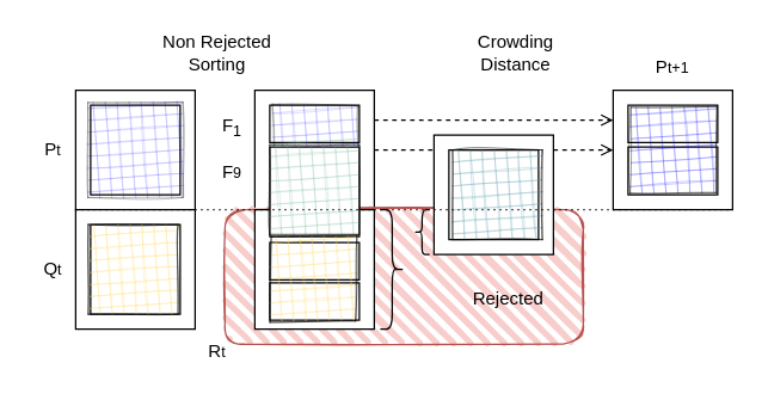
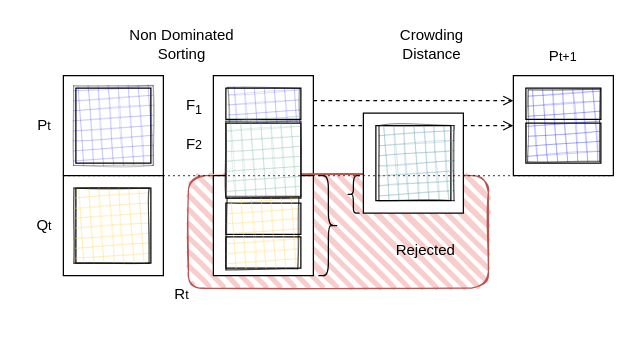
  <mxCell id="0" />
  <mxCell id="1" parent="0" />
  <mxCell id="2" style="edgeStyle=orthogonalEdgeStyle;rounded=0;orthogonalLoop=1;jettySize=auto;html=1;exitX=1;exitY=0.25;exitDx=0;exitDy=0;entryX=0;entryY=0.25;entryDx=0;entryDy=0;fontSize=5;strokeWidth=1;dashed=1;endArrow=open;endFill=0;" edge="1" parent="1" source="4" target="12"><mxGeometry relative="1" as="geometry" /></mxCell>
  <mxCell id="3" style="edgeStyle=orthogonalEdgeStyle;rounded=0;orthogonalLoop=1;jettySize=auto;html=1;exitX=1;exitY=0.5;exitDx=0;exitDy=0;entryX=0;entryY=0.5;entryDx=0;entryDy=0;fontSize=5;strokeWidth=1;dashed=1;endArrow=open;endFill=0;" edge="1" parent="1" source="4" target="12"><mxGeometry relative="1" as="geometry" /></mxCell>
  <mxCell id="4" value="" style="rounded=0;whiteSpace=wrap;html=1;" vertex="1" parent="1"><mxGeometry x="170" y="60" width="80" height="80" as="geometry" /></mxCell>
  <mxCell id="5" value="" style="rounded=0;whiteSpace=wrap;html=1;" vertex="1" parent="1"><mxGeometry x="180" y="70" width="60" height="25" as="geometry" /></mxCell>
  <mxCell id="6" value="" style="rhombus;whiteSpace=wrap;html=1;strokeWidth=0.2;fillWeight=-1;hachureGap=8;fillStyle=cross-hatch;fillColor=#0000FF;sketch=1;fontSize=5;rotation=-45;" vertex="1" parent="1"><mxGeometry x="171.02" y="57.23" width="79.41" height="82.32" as="geometry" /></mxCell>
  <mxCell id="7" value="" style="rounded=1;whiteSpace=wrap;html=1;strokeWidth=1;fillWeight=4;hachureGap=8;hachureAngle=45;fillColor=#f8cecc;sketch=1;fontSize=5;strokeColor=#b85450;" vertex="1" parent="1"><mxGeometry x="150" y="140" width="240" height="90" as="geometry" /></mxCell>
  <mxCell id="8" value="" style="rounded=0;whiteSpace=wrap;html=1;" vertex="1" parent="1"><mxGeometry x="50" y="60" width="80" height="80" as="geometry" /></mxCell>
  <mxCell id="9" value="" style="rounded=0;whiteSpace=wrap;html=1;" vertex="1" parent="1"><mxGeometry x="50" y="140" width="80" height="80" as="geometry" /></mxCell>
  <mxCell id="10" value="" style="rounded=0;whiteSpace=wrap;html=1;" vertex="1" parent="1"><mxGeometry x="170" y="140" width="80" height="80" as="geometry" /></mxCell>
  <mxCell id="11" value="" style="rounded=0;whiteSpace=wrap;html=1;" vertex="1" parent="1"><mxGeometry x="290" y="90" width="80" height="80" as="geometry" /></mxCell>
  <mxCell id="12" value="" style="rounded=0;whiteSpace=wrap;html=1;" vertex="1" parent="1"><mxGeometry x="410" y="60" width="80" height="80" as="geometry" /></mxCell>
- <mxCell id="13" value="Non Rejected Sorting" style="text;html=1;strokeColor=none;fillColor=none;align=center;verticalAlign=middle;whiteSpace=wrap;rounded=0;" vertex="1" parent="1"><mxGeometry x="100" y="20" width="90" height="30" as="geometry" /></mxCell>
+ <mxCell id="13" value="Non Dominated Sorting" style="text;html=1;strokeColor=none;fillColor=none;align=center;verticalAlign=middle;whiteSpace=wrap;rounded=0;" vertex="1" parent="1"><mxGeometry x="100" y="20" width="90" height="30" as="geometry" /></mxCell>
  <mxCell id="14" value="F&lt;sub&gt;1&lt;/sub&gt;" style="text;html=1;strokeColor=none;fillColor=none;align=center;verticalAlign=middle;whiteSpace=wrap;rounded=0;" vertex="1" parent="1"><mxGeometry x="140" y="70" width="30" height="30" as="geometry" /></mxCell>
- <mxCell id="15" value="F&lt;span style=&quot;font-size: 10px;&quot;&gt;9&lt;/span&gt;" style="text;html=1;strokeColor=none;fillColor=none;align=center;verticalAlign=middle;whiteSpace=wrap;rounded=0;" vertex="1" parent="1"><mxGeometry x="140" y="100" width="30" height="30" as="geometry" /></mxCell>
+ <mxCell id="15" value="F&lt;span style=&quot;font-size: 10px;&quot;&gt;2&lt;/span&gt;" style="text;html=1;strokeColor=none;fillColor=none;align=center;verticalAlign=middle;whiteSpace=wrap;rounded=0;" vertex="1" parent="1"><mxGeometry x="140" y="100" width="30" height="30" as="geometry" /></mxCell>
  <mxCell id="16" value="R&lt;span style=&quot;font-size: 10px;&quot;&gt;t&lt;/span&gt;" style="text;html=1;strokeColor=none;fillColor=none;align=center;verticalAlign=middle;whiteSpace=wrap;rounded=0;" vertex="1" parent="1"><mxGeometry x="130" y="220" width="30" height="30" as="geometry" /></mxCell>
  <mxCell id="17" value="Q&lt;span style=&quot;font-size: 10px;&quot;&gt;t&lt;/span&gt;" style="text;html=1;strokeColor=none;fillColor=none;align=center;verticalAlign=middle;whiteSpace=wrap;rounded=0;" vertex="1" parent="1"><mxGeometry x="20" y="165" width="30" height="30" as="geometry" /></mxCell>
  <mxCell id="18" value="P&lt;span style=&quot;font-size: 10px;&quot;&gt;t&lt;/span&gt;" style="text;html=1;strokeColor=none;fillColor=none;align=center;verticalAlign=middle;whiteSpace=wrap;rounded=0;" vertex="1" parent="1"><mxGeometry x="20" y="85" width="30" height="30" as="geometry" /></mxCell>
  <mxCell id="19" value="" style="rounded=0;whiteSpace=wrap;html=1;" vertex="1" parent="1"><mxGeometry x="60" y="70" width="60" height="60" as="geometry" /></mxCell>
  <mxCell id="20" value="" style="rounded=0;whiteSpace=wrap;html=1;" vertex="1" parent="1"><mxGeometry x="60" y="150" width="60" height="60" as="geometry" /></mxCell>
  <mxCell id="21" value="" style="rounded=0;whiteSpace=wrap;html=1;" vertex="1" parent="1"><mxGeometry x="180" y="98" width="60" height="60" as="geometry" /></mxCell>
  <mxCell id="22" value="" style="rounded=0;whiteSpace=wrap;html=1;" vertex="1" parent="1"><mxGeometry x="180" y="162" width="60" height="25" as="geometry" /></mxCell>
  <mxCell id="23" value="" style="rounded=0;whiteSpace=wrap;html=1;" vertex="1" parent="1"><mxGeometry x="180" y="189" width="60" height="25" as="geometry" /></mxCell>
  <mxCell id="24" value="" style="rounded=0;whiteSpace=wrap;html=1;" vertex="1" parent="1"><mxGeometry x="300" y="100" width="60" height="60" as="geometry" /></mxCell>
  <mxCell id="25" value="" style="rounded=0;whiteSpace=wrap;html=1;" vertex="1" parent="1"><mxGeometry x="420" y="98" width="60" height="32" as="geometry" /></mxCell>
  <mxCell id="26" value="" style="rounded=0;whiteSpace=wrap;html=1;" vertex="1" parent="1"><mxGeometry x="420" y="70" width="60" height="25" as="geometry" /></mxCell>
  <mxCell id="27" value="P&lt;span style=&quot;font-size: 10px;&quot;&gt;t+1&lt;/span&gt;" style="text;html=1;strokeColor=none;fillColor=none;align=center;verticalAlign=middle;whiteSpace=wrap;rounded=0;" vertex="1" parent="1"><mxGeometry x="435" y="30" width="30" height="30" as="geometry" /></mxCell>
  <mxCell id="28" value="Rejected" style="text;html=1;strokeColor=none;fillColor=none;align=center;verticalAlign=middle;whiteSpace=wrap;rounded=0;" vertex="1" parent="1"><mxGeometry x="295" y="185" width="90" height="30" as="geometry" /></mxCell>
  <mxCell id="29" value="" style="endArrow=none;dashed=1;html=1;dashPattern=1 3;strokeWidth=1;rounded=0;entryX=1;entryY=1;entryDx=0;entryDy=0;exitX=0;exitY=0;exitDx=0;exitDy=0;" edge="1" parent="1" source="9" target="12"><mxGeometry width="50" height="50" relative="1" as="geometry"><mxPoint x="160" y="140" as="sourcePoint" /><mxPoint x="340" y="120" as="targetPoint" /></mxGeometry></mxCell>
  <mxCell id="30" value="" style="shape=curlyBracket;whiteSpace=wrap;html=1;rounded=1;flipH=1;" vertex="1" parent="1"><mxGeometry x="254" y="140" width="16" height="80" as="geometry" /></mxCell>
  <mxCell id="31" value="" style="shape=curlyBracket;whiteSpace=wrap;html=1;rounded=1;" vertex="1" parent="1"><mxGeometry x="277" y="140" width="10" height="30" as="geometry" /></mxCell>
  <mxCell id="32" value="" style="rhombus;whiteSpace=wrap;html=1;strokeWidth=0.2;fillWeight=-1;hachureGap=8;fillStyle=cross-hatch;fillColor=#0000FF;sketch=1;fontSize=5;rotation=-45;" vertex="1" parent="1"><mxGeometry x="45" y="55" width="90" height="90" as="geometry" /></mxCell>
  <mxCell id="33" value="" style="rhombus;whiteSpace=wrap;html=1;strokeWidth=0.3;fillWeight=-1;hachureGap=8;fillStyle=cross-hatch;fillColor=#63AB8C;sketch=1;fontSize=5;rotation=-45;" vertex="1" parent="1"><mxGeometry x="167.5" y="83.96" width="85" height="85" as="geometry" /></mxCell>
  <mxCell id="34" value="" style="rhombus;whiteSpace=wrap;html=1;strokeWidth=0.4;fillWeight=-1;hachureGap=8;fillStyle=cross-hatch;fillColor=#5B9BAB;sketch=1;fontSize=5;rotation=-45;" vertex="1" parent="1"><mxGeometry x="290" y="87.5" width="85" height="85" as="geometry" /></mxCell>
  <mxCell id="35" value="" style="rhombus;whiteSpace=wrap;html=1;strokeWidth=0.3;fillWeight=-1;hachureGap=8;fillStyle=cross-hatch;fillColor=#0000FF;sketch=1;fontSize=5;rotation=-45;" vertex="1" parent="1"><mxGeometry x="409.38" y="59.53" width="82.13" height="80.88" as="geometry" /></mxCell>
  <mxCell id="36" value="" style="rhombus;whiteSpace=wrap;html=1;strokeWidth=0.4;fillWeight=-1;hachureGap=8;fillStyle=cross-hatch;fillColor=#FFD966;sketch=1;fontSize=5;rotation=-45;" vertex="1" parent="1"><mxGeometry x="46" y="137.5" width="85" height="85" as="geometry" /></mxCell>
  <mxCell id="37" value="" style="rhombus;whiteSpace=wrap;html=1;strokeWidth=0.4;fillWeight=-1;hachureGap=8;fillStyle=cross-hatch;fillColor=#FFD966;sketch=1;fontSize=5;rotation=-45;" vertex="1" parent="1"><mxGeometry x="168.02" y="146.26" width="82.5" height="80" as="geometry" /></mxCell>
  <mxCell id="38" value="Crowding Distance" style="text;html=1;strokeColor=none;fillColor=none;align=center;verticalAlign=middle;whiteSpace=wrap;rounded=0;" vertex="1" parent="1"><mxGeometry x="300" y="20" width="90" height="30" as="geometry" /></mxCell>
